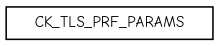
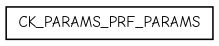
  digraph {
    rankdir=LR
    fontname="Comic Neue"
-   n1 [color=black fillcolor=white fontname="Comic Neue" fontsize=10 height=0.2 label=CK_TLS_PRF_PARAMS shape=record style=filled width=0.4]
+   n1 [color=black fillcolor=white fontname="Comic Neue" fontsize=10 height=0.2 label=CK_PARAMS_PRF_PARAMS shape=record style=filled width=0.4]
  }
